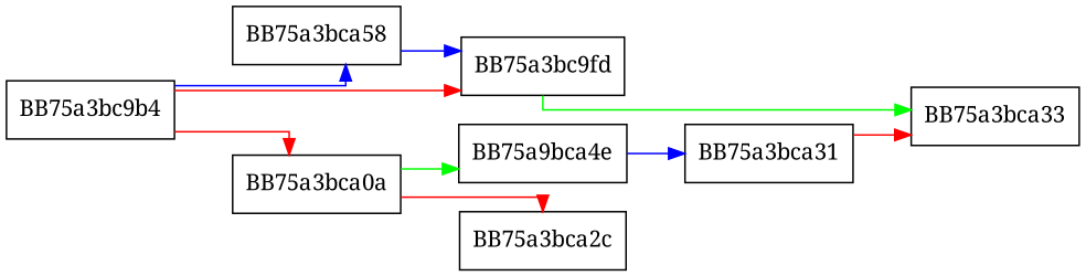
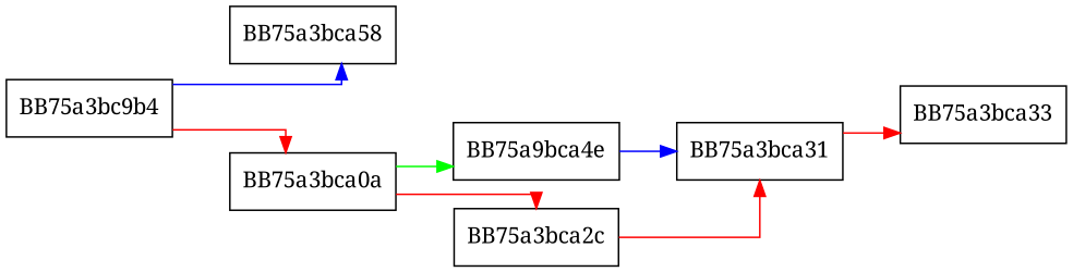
  digraph {
    fontname="Noto Serif"
    rankdir=LR
    splines=ortho
    node [fontname="Noto Serif" shape=box]
    edge [color=red fontname="Noto Serif"]
    BB75a3bc9b4
    BB75a3bca58
-   BB75a3bc9fd
    BB75a3bca0a
    BB75a3bca33
    n6 [label=BB75a9bca4e]
    BB75a3bca2c
    BB75a3bca31
    BB75a3bc9b4 -> BB75a3bca58 [color=blue]
-   BB75a3bc9b4 -> BB75a3bc9fd
    BB75a3bc9b4 -> BB75a3bca0a
-   BB75a3bca58 -> BB75a3bc9fd [color=blue]
-   BB75a3bc9fd -> BB75a3bca33 [color=green]
    BB75a3bca0a -> n6 [color=green]
    BB75a3bca0a -> BB75a3bca2c
    n6 -> BB75a3bca31 [color=blue]
+   BB75a3bca2c -> BB75a3bca31
    BB75a3bca31 -> BB75a3bca33
  }
